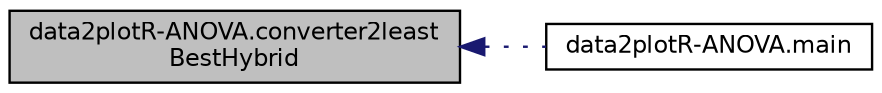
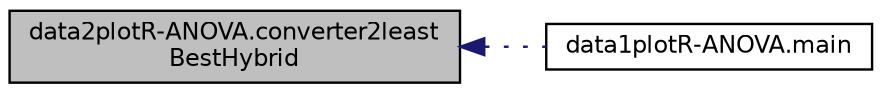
  digraph {
    rankdir=LR
    node [color=black fontname=Helvetica fontsize=10 shape=record style=filled]
    n1 [fillcolor=grey75 fontcolor=black height=0.2 label="data2plotR-ANOVA.converter2least\lBestHybrid" width=0.4]
-   n2 [fillcolor=white height=0.2 label="data2plotR-ANOVA.main" width=0.4]
+   n2 [fillcolor=white height=0.2 label="data1plotR-ANOVA.main" width=0.4]
    n1 -> n2 [color=midnightblue dir=back fontname=Helvetica fontsize=10 labelfontname=Helvetica labelfontsize=10 style=dotted]
  }
